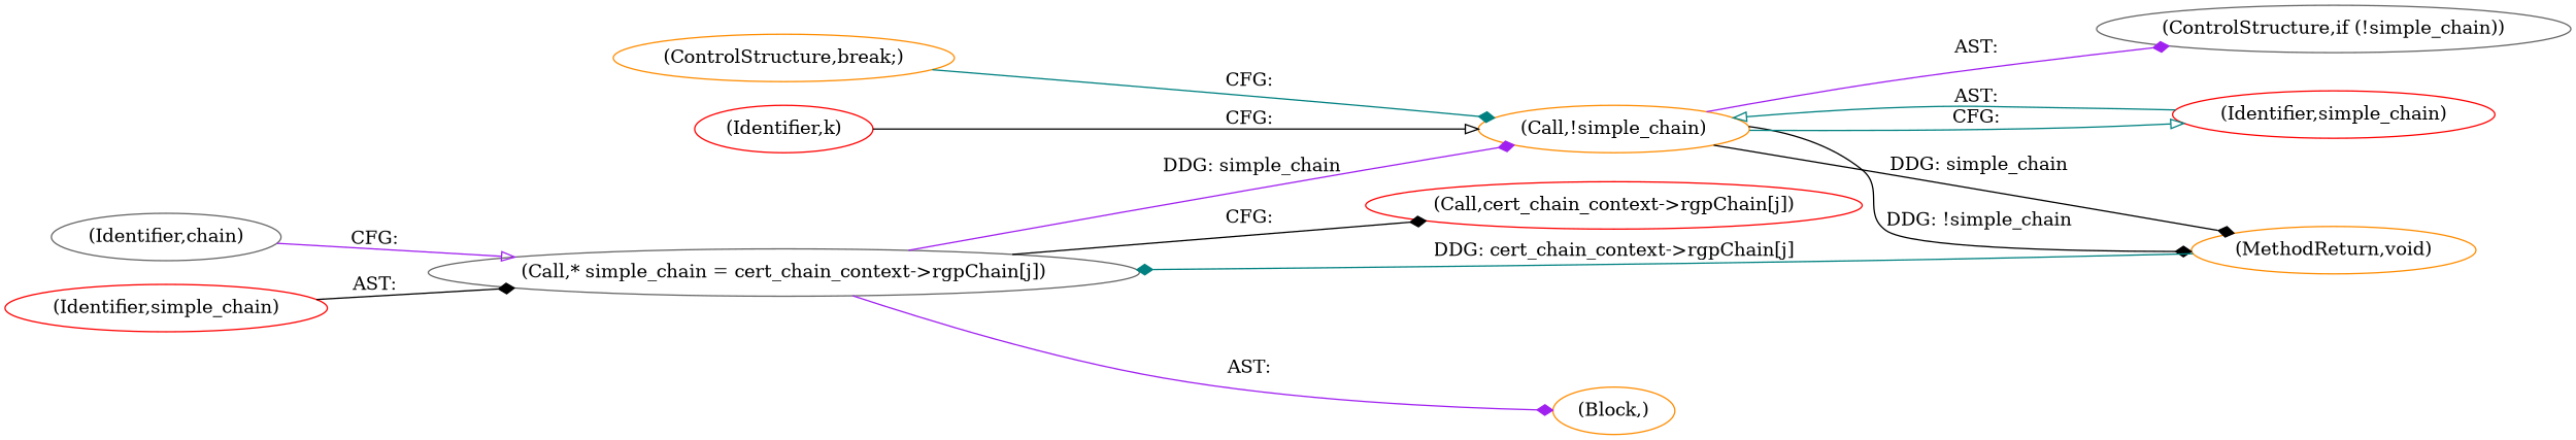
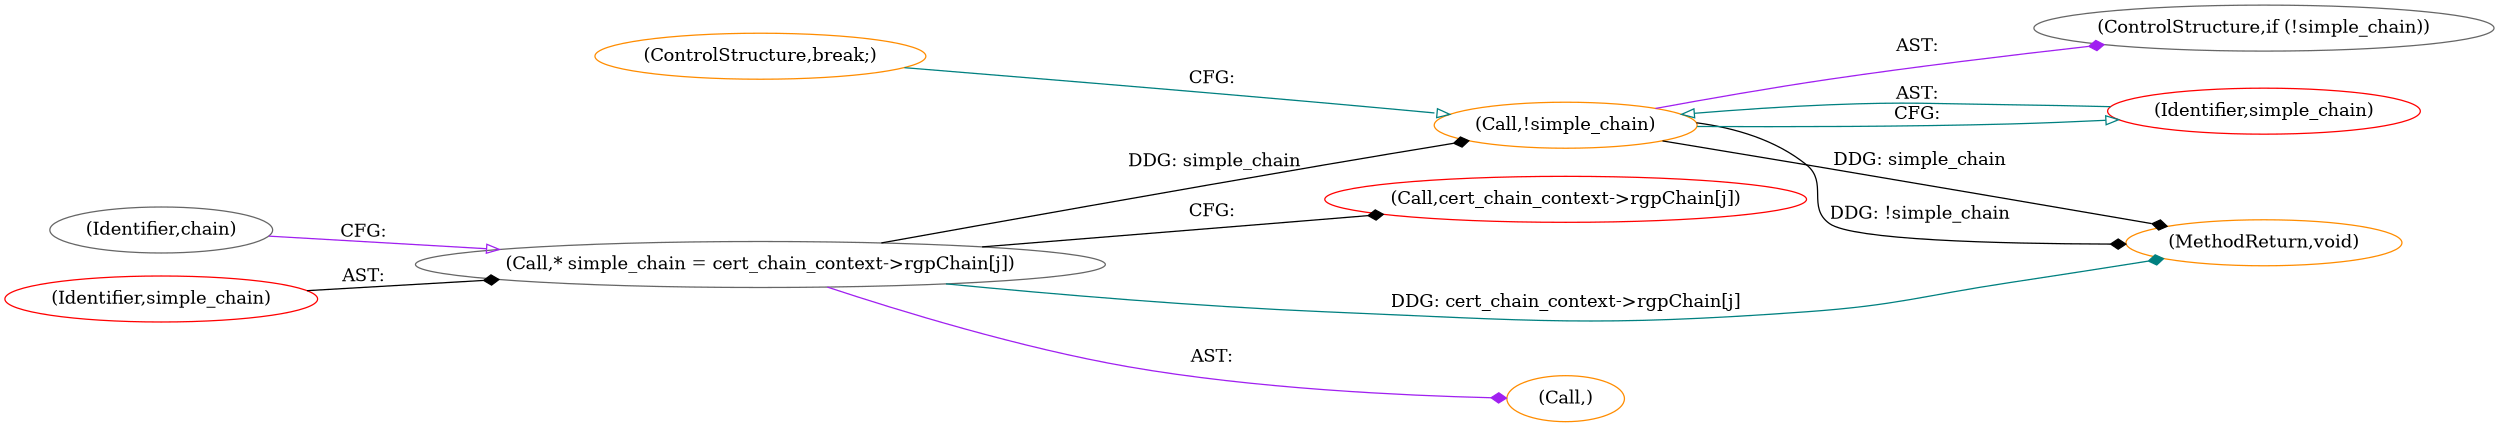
  digraph {
    rankdir=LR
    node [color=darkorange]
    edge [arrowhead=diamond color=black]
    n1 [color=gray40 label="(Call,* simple_chain = cert_chain_context->rgpChain[j])"]
    n2 [label="(Call,!simple_chain)"]
    n3 [label="(MethodReturn,void)"]
-   n4 [label="(Block,)"]
+   n4 [label="(Call,)"]
    n5 [color=red label="(Call,cert_chain_context->rgpChain[j])"]
    n6 [color=gray40 label="(ControlStructure,if (!simple_chain))"]
    n7 [color=red label="(Identifier,simple_chain)"]
    n8 [color=gray40 label="(Identifier,chain)"]
    n9 [label="(ControlStructure,break;)"]
    n10 [color=red label="(Identifier,simple_chain)"]
-   n11 [color=red label="(Identifier,k)"]
-   n1 -> n2 [color=purple label="DDG: simple_chain"]
-   n3 -> n1 [color=teal label="DDG: cert_chain_context->rgpChain[j]"]
+   n1 -> n2 [label="DDG: simple_chain"]
+   n1 -> n3 [color=teal label="DDG: cert_chain_context->rgpChain[j]"]
    n1 -> n4 [color=purple label="AST: "]
    n1 -> n5 [label="CFG: "]
    n2 -> n3 [label="DDG: simple_chain"]
    n2 -> n3 [label="DDG: !simple_chain"]
    n2 -> n6 [color=purple label="AST: "]
    n2 -> n7 [arrowhead=onormal color=teal label="CFG: "]
    n7 -> n2 [arrowhead=onormal color=teal label="AST: "]
    n8 -> n1 [arrowhead=onormal color=purple label="CFG: "]
-   n9 -> n2 [color=teal label="CFG: "]
+   n9 -> n2 [arrowhead=onormal color=teal label="CFG: "]
    n10 -> n1 [label="AST: "]
-   n11 -> n2 [arrowhead=onormal label="CFG: "]
  }
